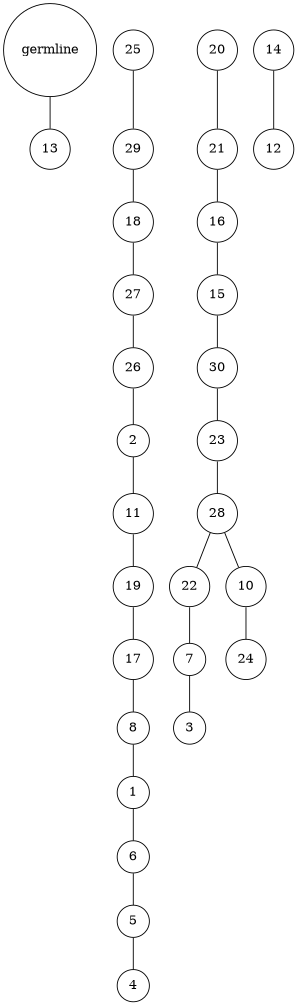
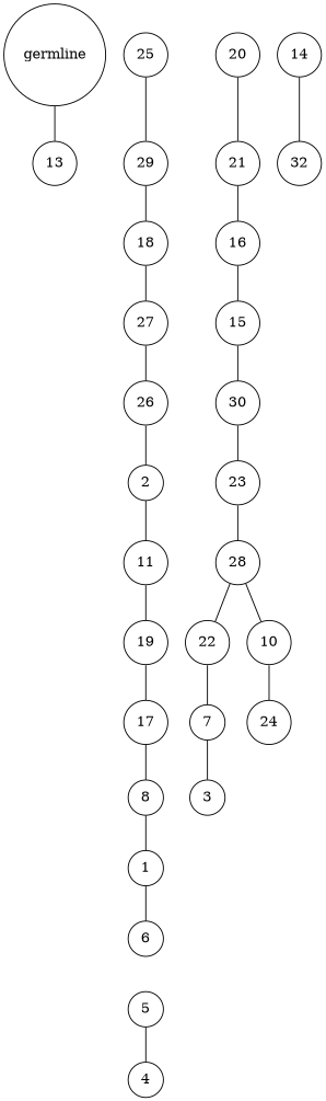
  graph {
    rankdir=UD
    splines=line
    node [shape=circle]
    n1 [label=germline]
    n2 [label=13]
    n3 [label=25]
    n4 [label=29]
    n5 [label=18]
    n6 [label=27]
    n7 [label=26]
    n8 [label=2]
    n9 [label=20]
    n10 [label=21]
    n11 [label=11]
    n12 [label=16]
    n13 [label=15]
    n14 [label=30]
    n15 [label=23]
    n16 [label=28]
    n17 [label=22]
    n18 [label=10]
    n19 [label=7]
    n20 [label=24]
    n21 [label=14]
-   n22 [label=12]
+   n22 [label=32]
    n23 [label=3]
    n24 [label=19]
    n25 [label=17]
    n26 [label=8]
    n27 [label=1]
    n28 [label=6]
    n29 [label=5]
    n30 [label=4]
    n1 -- n2
    n3 -- n4
    n4 -- n5
    n5 -- n6
    n6 -- n7
    n7 -- n8
    n8 -- n11
    n9 -- n10
    n10 -- n12
    n11 -- n24
    n12 -- n13
    n13 -- n14
    n14 -- n15
    n15 -- n16
    n16 -- n17
    n16 -- n18
    n17 -- n19
    n18 -- n20
    n19 -- n23
    n21 -- n22
    n24 -- n25
    n25 -- n26
    n26 -- n27
    n27 -- n28
-   n28 -- n29
    n29 -- n30
  }
